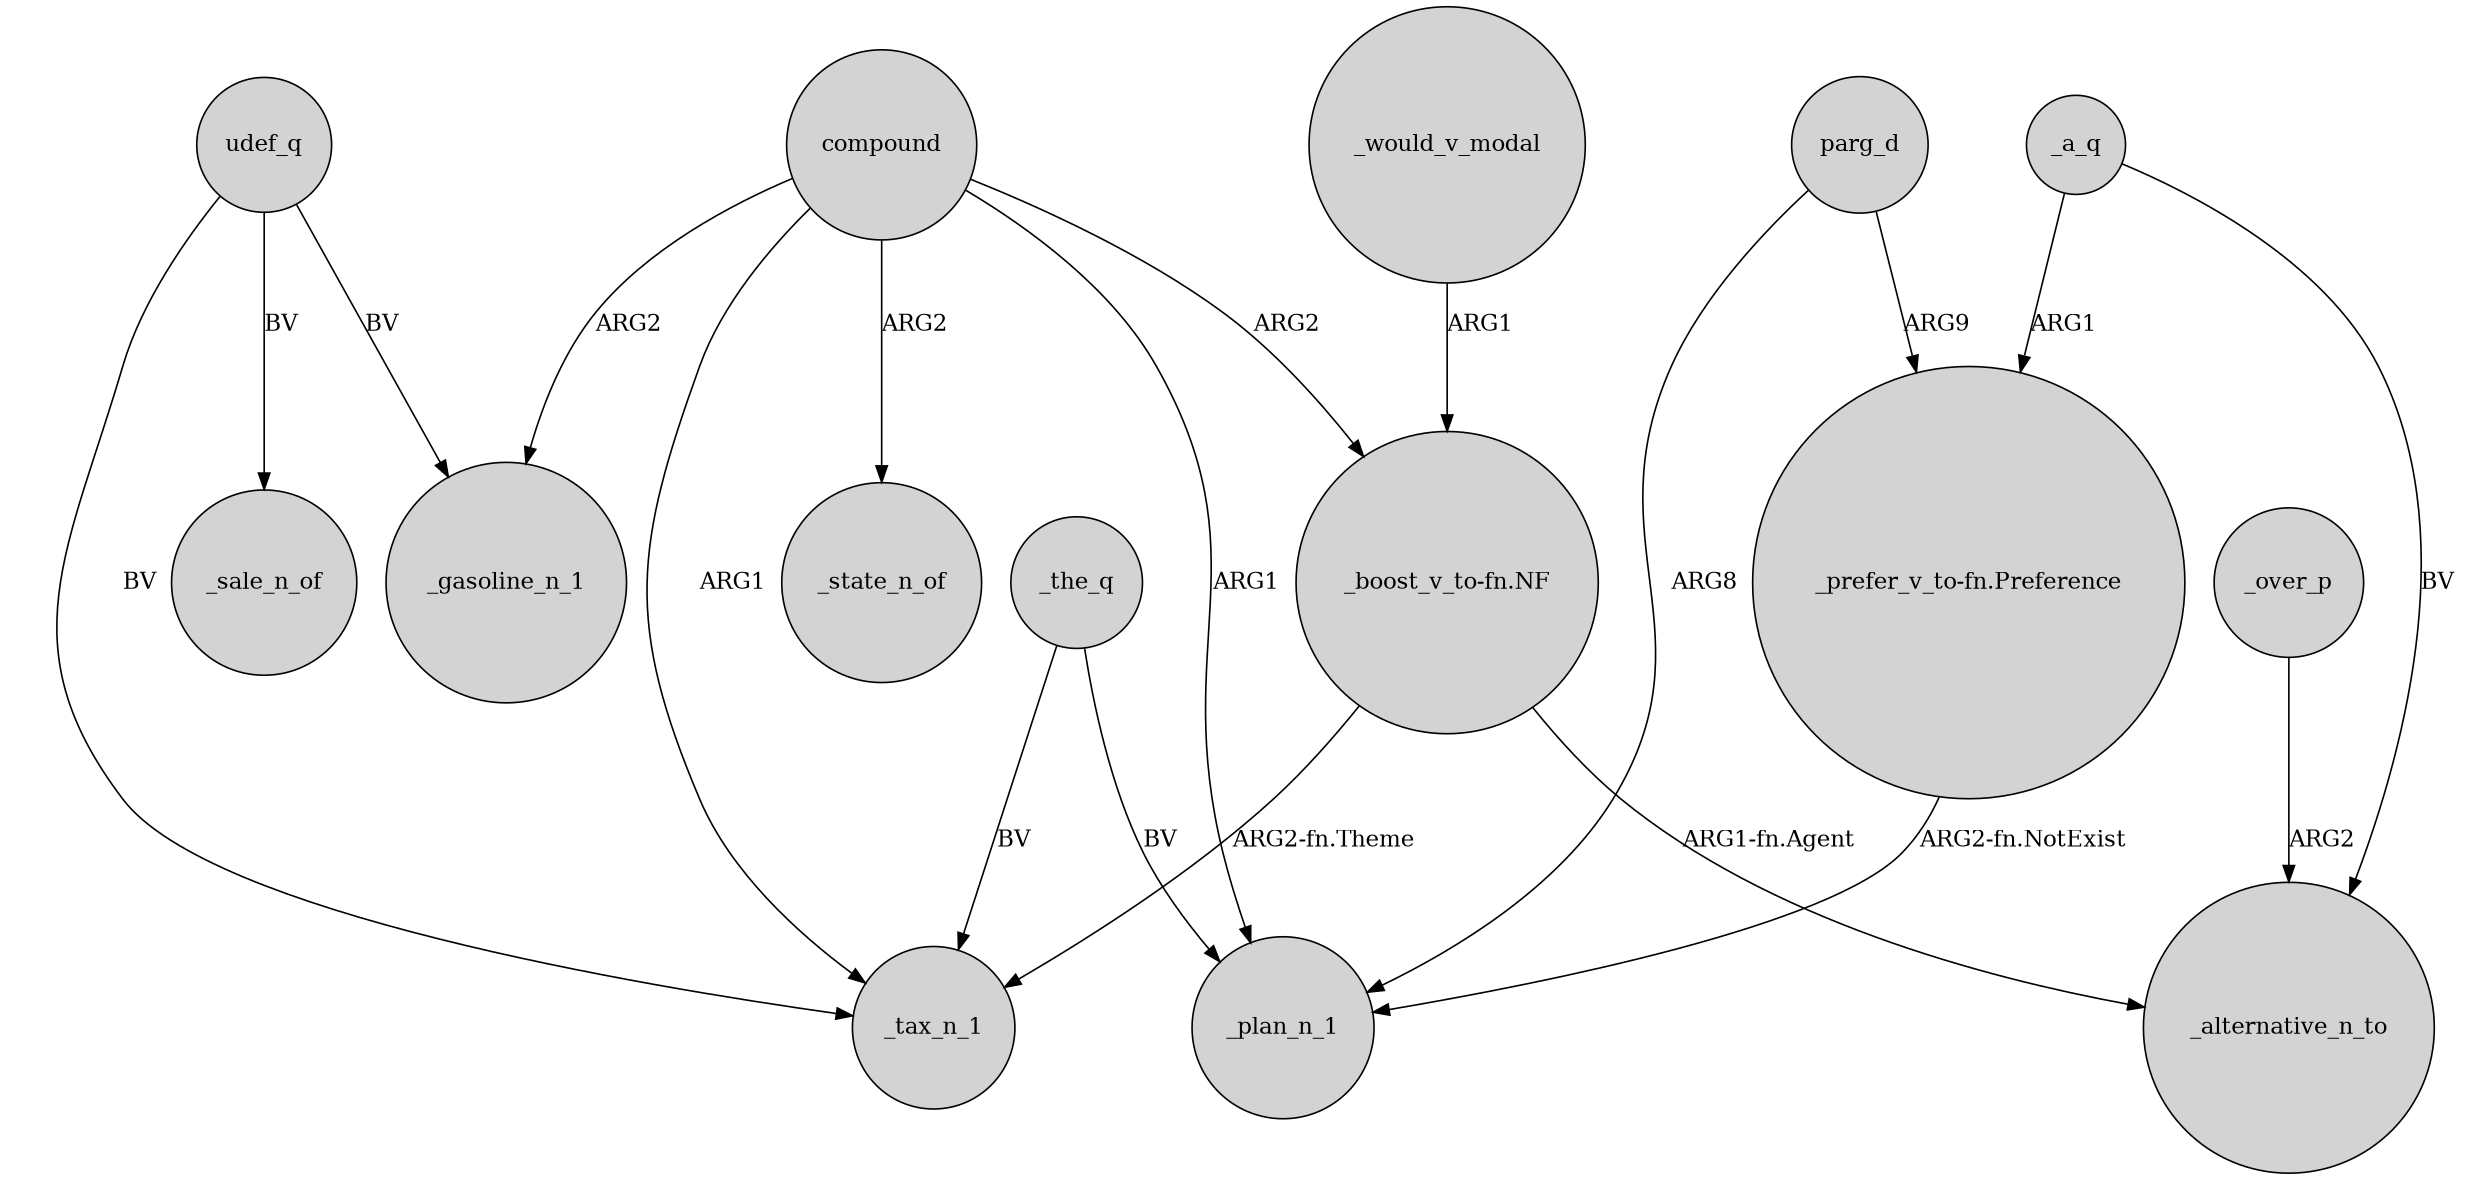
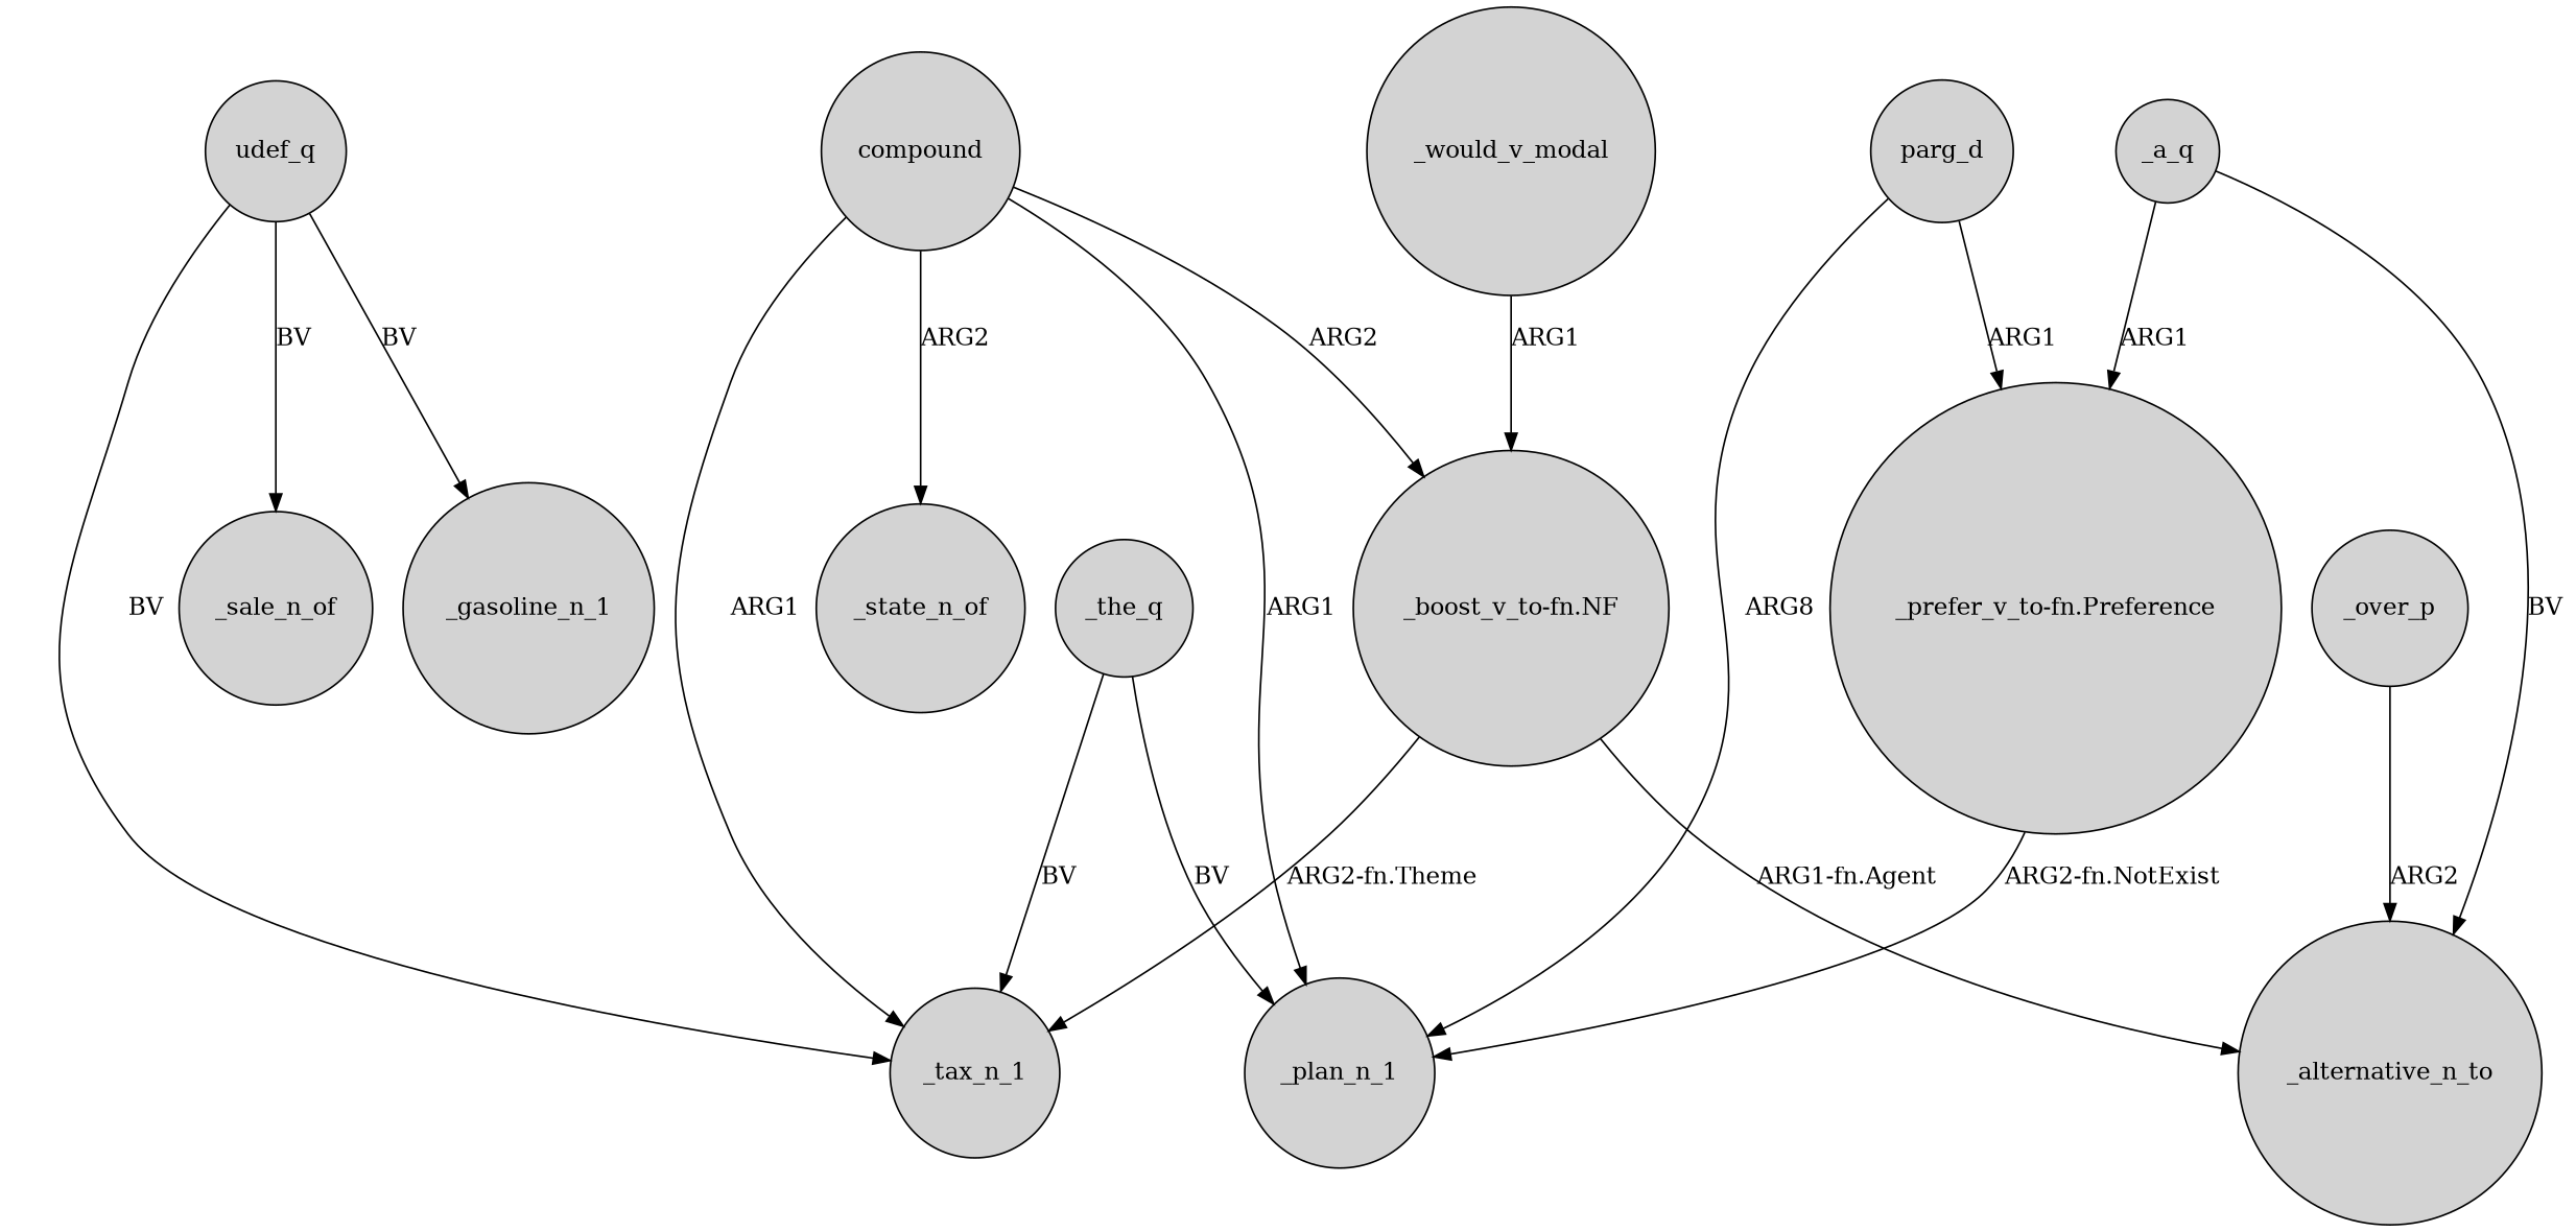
  digraph {
    node [shape=circle style=filled]
    _a_q
    _alternative_n_to
    "_prefer_v_to-fn.Preference"
    udef_q
    _tax_n_1
    _gasoline_n_1
    _sale_n_of
    _the_q
    _plan_n_1
    compound
    _state_n_of
    "_boost_v_to-fn.NF"
    _over_p
    parg_d
    _would_v_modal
    _a_q -> _alternative_n_to [label=BV]
    _a_q -> "_prefer_v_to-fn.Preference" [label=ARG1]
    "_prefer_v_to-fn.Preference" -> _plan_n_1 [label="ARG2-fn.NotExist"]
    udef_q -> _tax_n_1 [label=BV]
    udef_q -> _gasoline_n_1 [label=BV]
    udef_q -> _sale_n_of [label=BV]
    _the_q -> _tax_n_1 [label=BV]
    _the_q -> _plan_n_1 [label=BV]
    compound -> _tax_n_1 [label=ARG1]
-   compound -> _gasoline_n_1 [label=ARG2]
    compound -> _plan_n_1 [label=ARG1]
    compound -> _state_n_of [label=ARG2]
    compound -> "_boost_v_to-fn.NF" [label=ARG2]
    "_boost_v_to-fn.NF" -> _alternative_n_to [label="ARG1-fn.Agent"]
    "_boost_v_to-fn.NF" -> _tax_n_1 [label="ARG2-fn.Theme"]
    _over_p -> _alternative_n_to [label=ARG2]
-   parg_d -> "_prefer_v_to-fn.Preference" [label=ARG9]
+   parg_d -> "_prefer_v_to-fn.Preference" [label=ARG1]
    parg_d -> _plan_n_1 [label=ARG8]
    _would_v_modal -> "_boost_v_to-fn.NF" [label=ARG1]
  }
